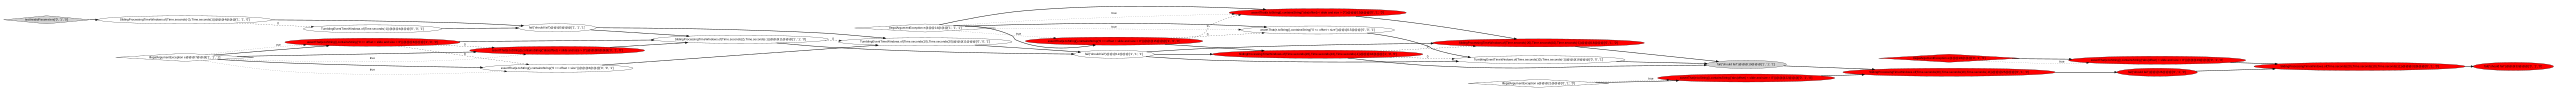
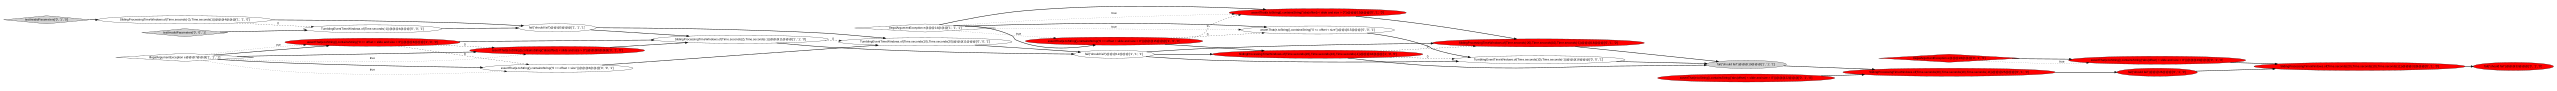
  digraph {
    fontname="Liberation Sans"
    rankdir=LR
    node [fillcolor=red fontname="Liberation Sans" shape=ellipse style=filled]
    edge [fontname="Liberation Sans" style=bold]
    n1 [label="fail(\"should fail\")@@@26@@@['0', '1', '0']"]
    n2 [label="SlidingProcessingTimeWindows.of(Time.seconds(20),Time.seconds(10),Time.seconds(11))@@@32@@@['0', '1', '0']"]
    n3 [label="fail(\"should fail\")@@@33@@@['0', '1', '0']"]
    n4 [fillcolor=white label="TumblingEventTimeWindows.of(Time.seconds(10),Time.seconds(-1))@@@18@@@['0', '0', '1']"]
    n5 [fillcolor=lightgray label="fail(\"should fail\")@@@19@@@['1', '1', '1']"]
    n6 [label="SlidingProcessingTimeWindows.of(Time.seconds(20),Time.seconds(10),Time.seconds(-11))@@@25@@@['0', '1', '0']"]
    n7 [label="assertThat(e.toString(),containsString(\"0 <= offset < slide and size > 0\"))@@@15@@@['1', '0', '0']"]
    n8 [label="SlidingProcessingTimeWindows.of(Time.seconds(20),Time.seconds(10),Time.seconds(-1))@@@18@@@['1', '0', '0']"]
    n9 [label="assertThat(e.toString(),containsString(\"abs(offset) < slide and size > 0\"))@@@15@@@['0', '1', '0']"]
    n10 [fillcolor=white label="assertThat(e.toString(),containsString(\"0 <= offset < size\"))@@@15@@@['0', '0', '1']"]
    n11 [label="SlidingProcessingTimeWindows.of(Time.seconds(-20),Time.seconds(10),Time.seconds(-1))@@@18@@@['0', '1', '0']"]
    n12 [label="assertThat(e.toString(),containsString(\"abs(offset) < slide and size > 0\"))@@@22@@@['0', '1', '0']"]
    n13 [fillcolor=white label="assertThat(e.toString(),containsString(\"0 <= offset < size\"))@@@8@@@['0', '0', '1']"]
    n14 [fillcolor=white label="TumblingEventTimeWindows.of(Time.seconds(10),Time.seconds(20))@@@11@@@['0', '0', '1']"]
    n15 [fillcolor=white label="fail(\"should fail\")@@@12@@@['1', '1', '1']"]
    n16 [label="assertThat(e.toString(),containsString(\"0 <= offset < slide and size > 0\"))@@@8@@@['1', '0', '0']"]
    n17 [fillcolor=white label="SlidingProcessingTimeWindows.of(Time.seconds(2),Time.seconds(-1))@@@11@@@['1', '1', '0']"]
    n18 [label="assertThat(e.toString(),containsString(\"abs(offset) < slide and size > 0\"))@@@8@@@['0', '1', '0']"]
    n19 [fillcolor=white label="SlidingProcessingTimeWindows.of(Time.seconds(-2),Time.seconds(1))@@@4@@@['1', '1', '0']"]
    n20 [fillcolor=white label="TumblingEventTimeWindows.of(Time.seconds(-1))@@@4@@@['0', '0', '1']"]
    n21 [fillcolor=white label="fail(\"should fail\")@@@5@@@['1', '1', '1']"]
-   n23 [fillcolor=white label="IllegalArgumentException e@@@21@@@['0', '1', '0']" shape=diamond]
+   n22 [fillcolor=lightgray label="testInvalidParameters['0', '0', '1']" shape=diamond]
    n24 [label="assertThat(e.toString(),containsString(\"abs(offset) < slide and size > 0\"))@@@29@@@['0', '1', '0']"]
    n25 [label="IllegalArgumentException e@@@28@@@['0', '1', '0']" shape=diamond]
    n26 [fillcolor=white label="IllegalArgumentException e@@@7@@@['1', '1', '1']" shape=diamond]
    n27 [fillcolor=white label="IllegalArgumentException e@@@14@@@['1', '1', '1']" shape=diamond]
    n28 [fillcolor=lightgray label="testInvalidParameters['0', '1', '0']" shape=diamond]
    n1 -> n2
    n2 -> n3
    n4 -> n5
    n5 -> n6
    n6 -> n1
    n7 -> n8
    n7 -> n9 [label=0 style=dashed]
    n7 -> n10 [label=0 style=dashed]
    n8 -> n4 [label=0 style=dashed]
    n8 -> n5
    n8 -> n11 [label=0 style=dashed]
    n9 -> n11
    n10 -> n4
    n11 -> n5
    n12 -> n6
    n13 -> n14
    n14 -> n15
    n15 -> n4
    n15 -> n8
    n15 -> n11
    n16 -> n13 [label=0 style=dashed]
    n16 -> n17
    n16 -> n18 [label=0 style=dashed]
    n17 -> n14 [label=0 style=dashed]
    n17 -> n15
    n18 -> n17
    n19 -> n20 [label=0 style=dashed]
    n19 -> n21
    n20 -> n21
    n21 -> n14
    n21 -> n17
-   n23 -> n12 [label=true style=dotted]
-   n23 -> n12
+   n22 -> n20
    n24 -> n2
    n25 -> n24
    n25 -> n24 [label=true style=dotted]
    n26 -> n13
    n26 -> n13 [label=true style=dotted]
    n26 -> n16
    n26 -> n16 [label=true style=dotted]
    n26 -> n18
    n26 -> n18 [label=true style=dotted]
    n27 -> n7
    n27 -> n7 [label=true style=dotted]
    n27 -> n9 [label=true style=dotted]
    n27 -> n9
    n27 -> n10 [label=true style=dotted]
    n27 -> n10
    n28 -> n19
  }
